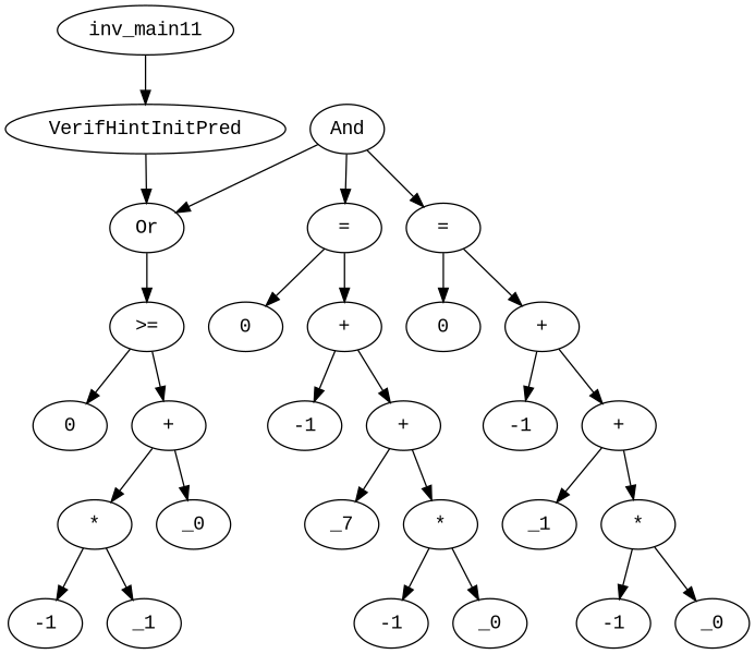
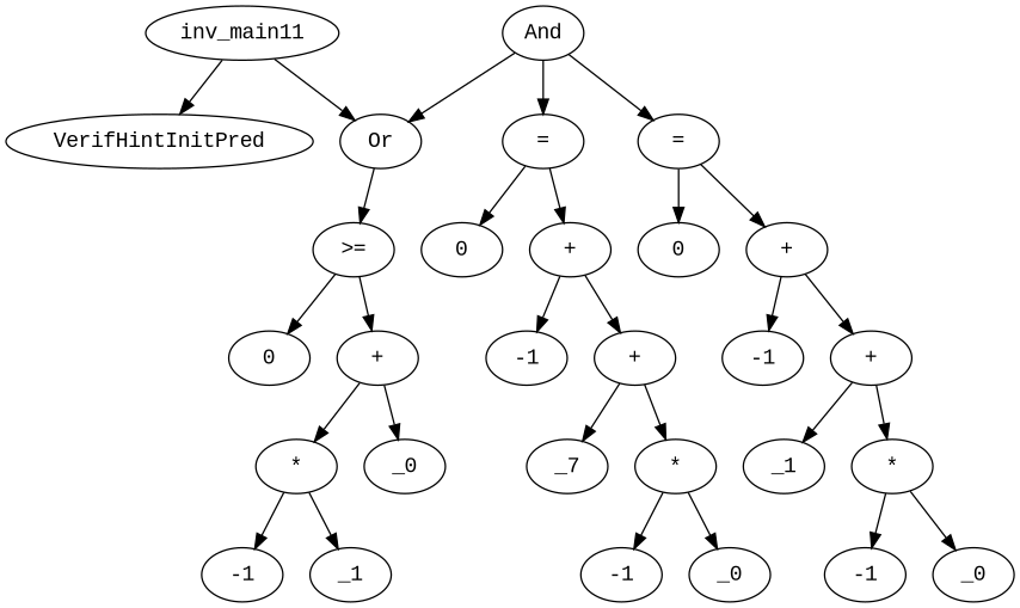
  digraph {
    fontname="Liberation Mono"
    node [fontname="Liberation Mono"]
    edge [fontname="Liberation Mono"]
    n1 [label=inv_main11]
    n2 [label=VerifHintInitPred]
    n3 [label=Or]
    n4 [label=">="]
    n5 [label=0]
    n6 [label="+"]
    n7 [label=And]
    n8 [label="="]
    n9 [label="="]
    n10 [label="*"]
    n11 [label=_0]
    n12 [label=-1]
    n13 [label=_1]
    n14 [label=0]
    n15 [label="+"]
    n16 [label=0]
    n17 [label="+"]
    n18 [label=-1]
    n19 [label="+"]
    n20 [label=_7]
    n21 [label="*"]
    n22 [label=-1]
    n23 [label=_0]
    n24 [label=-1]
    n25 [label="+"]
    n26 [label=_1]
    n27 [label="*"]
    n28 [label=-1]
    n29 [label=_0]
    n1 -> n2
-   n2 -> n3
+   n1 -> n3
    n3 -> n4
    n4 -> n5
    n4 -> n6
    n6 -> n10
    n6 -> n11
    n7 -> n3
    n7 -> n8
    n7 -> n9
    n8 -> n14
    n8 -> n15
    n9 -> n16
    n9 -> n17
    n10 -> n12
    n10 -> n13
    n15 -> n18
    n15 -> n19
    n17 -> n24
    n17 -> n25
    n19 -> n20
    n19 -> n21
    n21 -> n22
    n21 -> n23
    n25 -> n26
    n25 -> n27
    n27 -> n28
    n27 -> n29
  }
